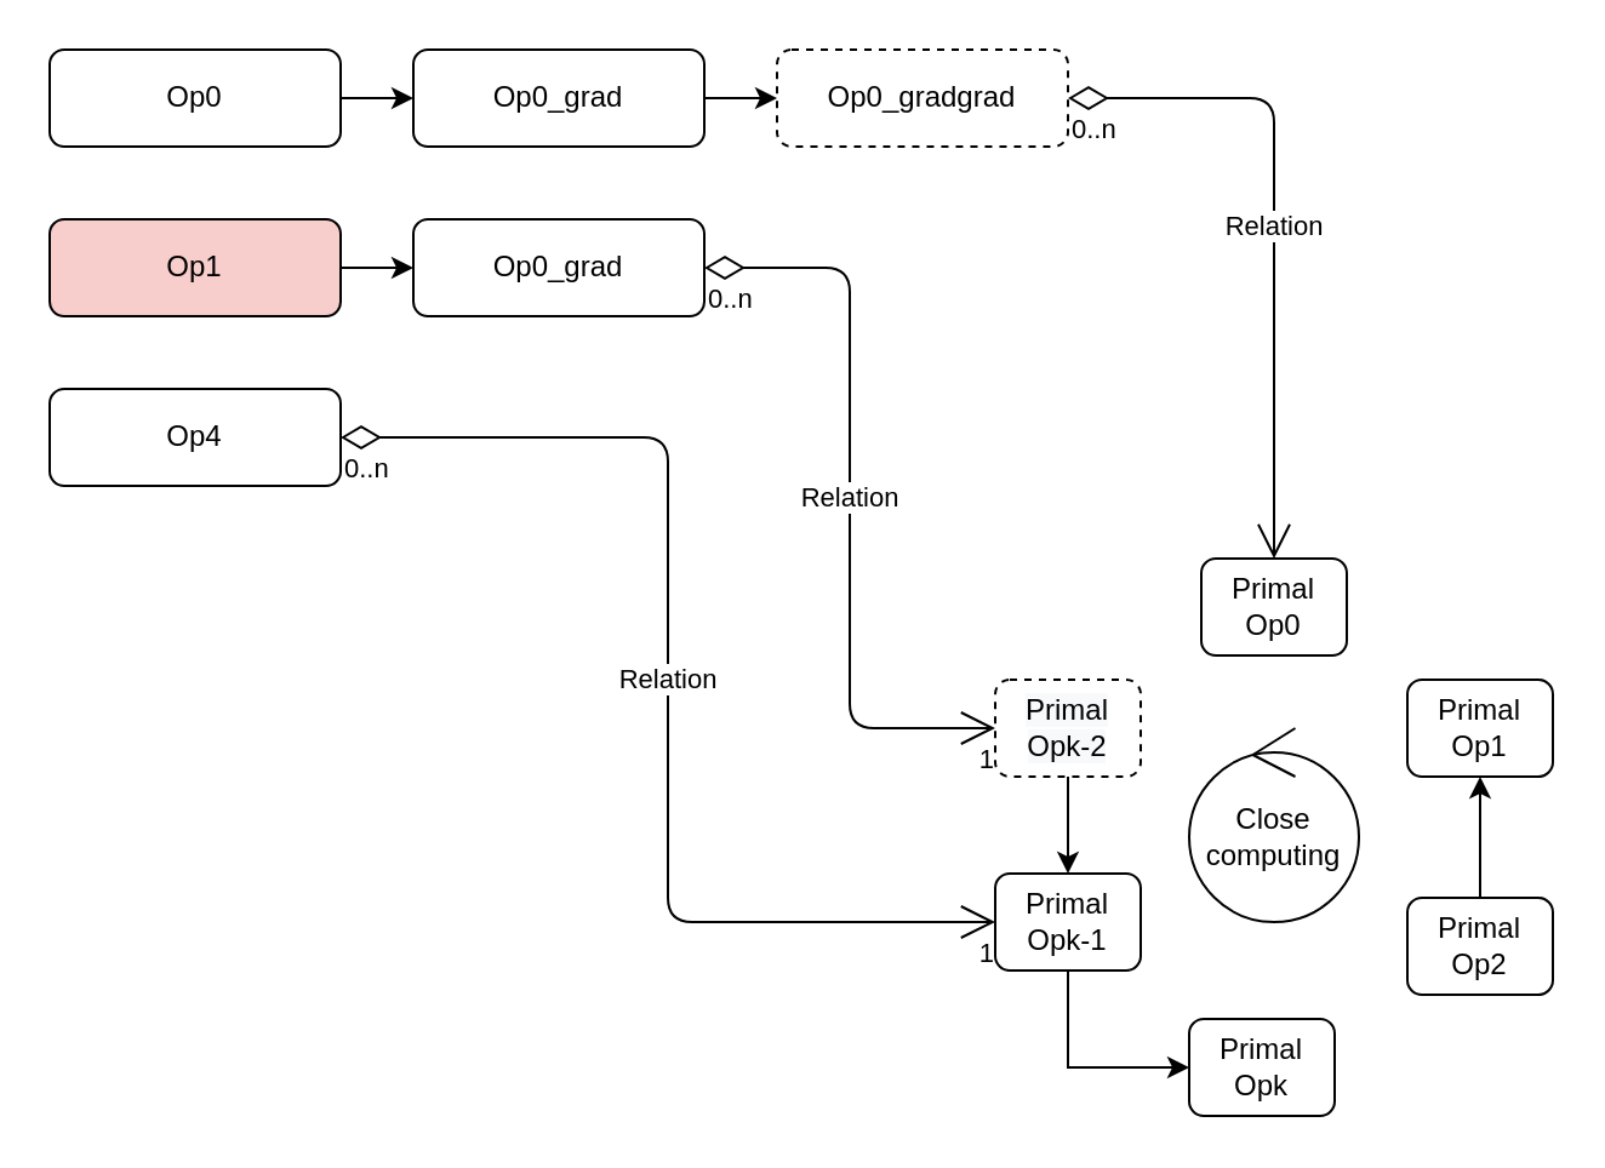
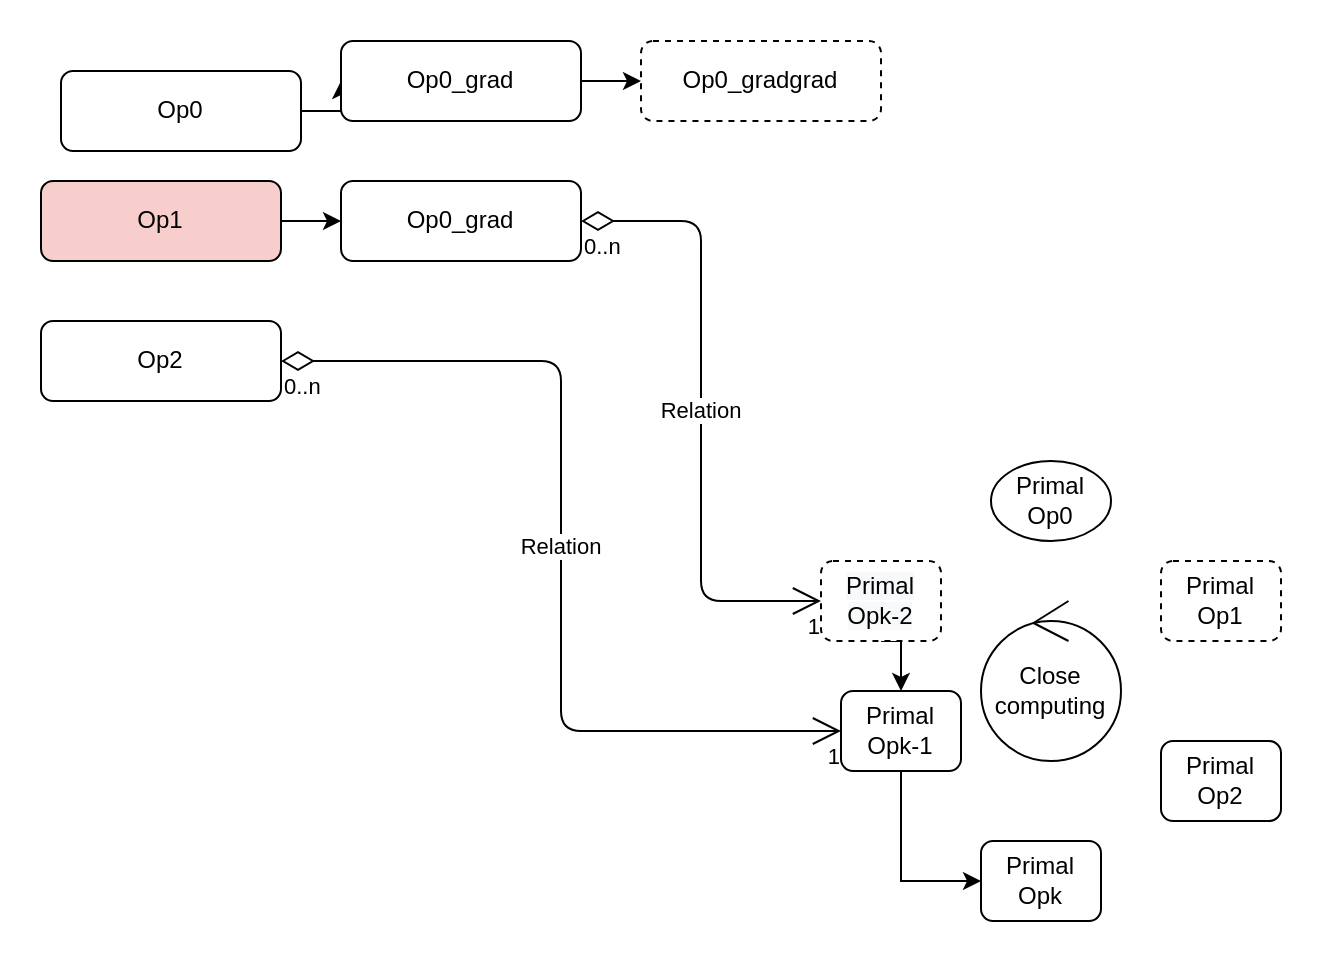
  <mxCell id="0" />
  <mxCell id="1" parent="0" />
  <mxCell id="2" style="edgeStyle=orthogonalEdgeStyle;rounded=0;orthogonalLoop=1;jettySize=auto;html=1;exitX=1;exitY=0.5;exitDx=0;exitDy=0;entryX=0;entryY=0.5;entryDx=0;entryDy=0;" edge="1" parent="1" source="3" target="7"><mxGeometry relative="1" as="geometry" /></mxCell>
- <mxCell id="3" value="Op0" style="rounded=1;whiteSpace=wrap;html=1;" vertex="1" parent="1"><mxGeometry x="20" y="20" width="120" height="40" as="geometry" /></mxCell>
+ <mxCell id="3" value="Op0" style="rounded=1;whiteSpace=wrap;html=1;" vertex="1" parent="1"><mxGeometry x="30" y="35" width="120" height="40" as="geometry" /></mxCell>
  <mxCell id="4" style="edgeStyle=orthogonalEdgeStyle;rounded=0;orthogonalLoop=1;jettySize=auto;html=1;exitX=1;exitY=0.5;exitDx=0;exitDy=0;entryX=0;entryY=0.5;entryDx=0;entryDy=0;" edge="1" parent="1" source="5" target="8"><mxGeometry relative="1" as="geometry" /></mxCell>
  <mxCell id="5" value="&lt;span&gt;Op1&lt;/span&gt;" style="rounded=1;whiteSpace=wrap;html=1;fillColor=#f8cecc;" vertex="1" parent="1"><mxGeometry x="20" y="90" width="120" height="40" as="geometry" /></mxCell>
  <mxCell id="6" style="edgeStyle=orthogonalEdgeStyle;rounded=0;orthogonalLoop=1;jettySize=auto;html=1;exitX=1;exitY=0.5;exitDx=0;exitDy=0;entryX=0;entryY=0.5;entryDx=0;entryDy=0;" edge="1" parent="1" source="7" target="9"><mxGeometry relative="1" as="geometry" /></mxCell>
  <mxCell id="7" value="Op0_grad" style="rounded=1;whiteSpace=wrap;html=1;" vertex="1" parent="1"><mxGeometry x="170" y="20" width="120" height="40" as="geometry" /></mxCell>
  <mxCell id="8" value="&lt;span&gt;Op0_grad&lt;/span&gt;" style="rounded=1;whiteSpace=wrap;html=1;" vertex="1" parent="1"><mxGeometry x="170" y="90" width="120" height="40" as="geometry" /></mxCell>
  <mxCell id="9" value="&lt;span&gt;Op0_gradgrad&lt;/span&gt;" style="rounded=1;whiteSpace=wrap;html=1;dashed=1;" vertex="1" parent="1"><mxGeometry x="320" y="20" width="120" height="40" as="geometry" /></mxCell>
- <mxCell id="10" value="&lt;span&gt;Op4&lt;/span&gt;" style="rounded=1;whiteSpace=wrap;html=1;" vertex="1" parent="1"><mxGeometry x="20" y="160" width="120" height="40" as="geometry" /></mxCell>
- <mxCell id="11" value="Relation" style="endArrow=open;html=1;endSize=12;startArrow=diamondThin;startSize=14;startFill=0;edgeStyle=orthogonalEdgeStyle;exitX=1;exitY=0.5;exitDx=0;exitDy=0;entryX=0.5;entryY=0;entryDx=0;entryDy=0;" edge="1" parent="1" source="9" target="15"><mxGeometry relative="1" as="geometry"><mxPoint x="460" y="110" as="sourcePoint" /><mxPoint x="620" y="110" as="targetPoint" /></mxGeometry></mxCell>
- <mxCell id="12" value="0..n" style="edgeLabel;resizable=0;html=1;align=left;verticalAlign=top;" connectable="0" vertex="1" parent="11"><mxGeometry x="-1" relative="1" as="geometry" /></mxCell>
- <mxCell id="13" value="1" style="edgeLabel;resizable=0;html=1;align=right;verticalAlign=top;" connectable="0" vertex="1" parent="11"><mxGeometry x="1" relative="1" as="geometry" /></mxCell>
+ <mxCell id="10" value="&lt;span&gt;Op2&lt;/span&gt;" style="rounded=1;whiteSpace=wrap;html=1;" vertex="1" parent="1"><mxGeometry x="20" y="160" width="120" height="40" as="geometry" /></mxCell>
  <mxCell id="14" value="" style="group" vertex="1" connectable="0" parent="1"><mxGeometry x="410" y="230" width="230" height="230" as="geometry" /></mxCell>
- <mxCell id="15" value="Primal Op0" style="rounded=1;whiteSpace=wrap;html=1;" vertex="1" parent="14"><mxGeometry x="85" width="60" height="40" as="geometry" /></mxCell>
+ <mxCell id="15" value="Primal Op0" style="ellipse;whiteSpace=wrap;html=1;" vertex="1" parent="14"><mxGeometry x="85" width="60" height="40" as="geometry" /></mxCell>
  <mxCell id="16" value="&lt;span&gt;Primal Opk&lt;/span&gt;" style="rounded=1;whiteSpace=wrap;html=1;" vertex="1" parent="14"><mxGeometry x="80" y="190" width="60" height="40" as="geometry" /></mxCell>
- <mxCell id="17" value="&lt;span&gt;Primal Op1&lt;/span&gt;" style="rounded=1;whiteSpace=wrap;html=1;" vertex="1" parent="14"><mxGeometry x="170" y="50" width="60" height="40" as="geometry" /></mxCell>
+ <mxCell id="17" value="&lt;span&gt;Primal Op1&lt;/span&gt;" style="rounded=1;whiteSpace=wrap;html=1;dashed=1;" vertex="1" parent="14"><mxGeometry x="170" y="50" width="60" height="40" as="geometry" /></mxCell>
  <mxCell id="18" style="edgeStyle=orthogonalEdgeStyle;rounded=0;orthogonalLoop=1;jettySize=auto;html=1;exitX=0.5;exitY=1;exitDx=0;exitDy=0;entryX=0;entryY=0.5;entryDx=0;entryDy=0;" edge="1" parent="14" source="19" target="16"><mxGeometry relative="1" as="geometry" /></mxCell>
- <mxCell id="19" value="&lt;span&gt;Primal Opk-1&lt;/span&gt;" style="rounded=1;whiteSpace=wrap;html=1;" vertex="1" parent="14"><mxGeometry y="130" width="60" height="40" as="geometry" /></mxCell>
+ <mxCell id="19" value="&lt;span&gt;Primal Opk-1&lt;/span&gt;" style="rounded=1;whiteSpace=wrap;html=1;" vertex="1" parent="14"><mxGeometry x="10" y="115" width="60" height="40" as="geometry" /></mxCell>
  <mxCell id="20" style="edgeStyle=orthogonalEdgeStyle;rounded=0;orthogonalLoop=1;jettySize=auto;html=1;exitX=0.5;exitY=1;exitDx=0;exitDy=0;entryX=0.5;entryY=0;entryDx=0;entryDy=0;" edge="1" parent="14" source="21" target="19"><mxGeometry relative="1" as="geometry" /></mxCell>
  <mxCell id="21" value="&lt;span style=&quot;color: rgb(0 , 0 , 0) ; font-family: &amp;#34;helvetica&amp;#34; ; font-size: 12px ; font-style: normal ; font-weight: 400 ; letter-spacing: normal ; text-align: center ; text-indent: 0px ; text-transform: none ; word-spacing: 0px ; background-color: rgb(248 , 249 , 250) ; display: inline ; float: none&quot;&gt;Primal Opk-2&lt;/span&gt;" style="rounded=1;whiteSpace=wrap;html=1;dashed=1;" vertex="1" parent="14"><mxGeometry y="50" width="60" height="40" as="geometry" /></mxCell>
- <mxCell id="22" style="edgeStyle=orthogonalEdgeStyle;rounded=0;orthogonalLoop=1;jettySize=auto;html=1;exitX=0.5;exitY=0;exitDx=0;exitDy=0;entryX=0.5;entryY=1;entryDx=0;entryDy=0;" edge="1" parent="14" source="23" target="17"><mxGeometry relative="1" as="geometry" /></mxCell>
  <mxCell id="23" value="&lt;span&gt;Primal Op2&lt;/span&gt;" style="rounded=1;whiteSpace=wrap;html=1;" vertex="1" parent="14"><mxGeometry x="170" y="140" width="60" height="40" as="geometry" /></mxCell>
  <mxCell id="24" value="Close computing" style="ellipse;shape=umlControl;whiteSpace=wrap;html=1;" vertex="1" parent="14"><mxGeometry x="80" y="70" width="70" height="80" as="geometry" /></mxCell>
  <mxCell id="25" value="Relation" style="endArrow=open;html=1;endSize=12;startArrow=diamondThin;startSize=14;startFill=0;edgeStyle=orthogonalEdgeStyle;exitX=1;exitY=0.5;exitDx=0;exitDy=0;entryX=0;entryY=0.5;entryDx=0;entryDy=0;" edge="1" parent="1" source="10" target="19"><mxGeometry relative="1" as="geometry"><mxPoint x="450" y="50" as="sourcePoint" /><mxPoint x="535" y="240" as="targetPoint" /></mxGeometry></mxCell>
  <mxCell id="26" value="0..n" style="edgeLabel;resizable=0;html=1;align=left;verticalAlign=top;" connectable="0" vertex="1" parent="25"><mxGeometry x="-1" relative="1" as="geometry" /></mxCell>
  <mxCell id="27" value="1" style="edgeLabel;resizable=0;html=1;align=right;verticalAlign=top;" connectable="0" vertex="1" parent="25"><mxGeometry x="1" relative="1" as="geometry" /></mxCell>
  <mxCell id="28" value="Relation" style="endArrow=open;html=1;endSize=12;startArrow=diamondThin;startSize=14;startFill=0;edgeStyle=orthogonalEdgeStyle;exitX=1;exitY=0.5;exitDx=0;exitDy=0;entryX=0;entryY=0.5;entryDx=0;entryDy=0;" edge="1" parent="1" source="8" target="21"><mxGeometry relative="1" as="geometry"><mxPoint x="450" y="50" as="sourcePoint" /><mxPoint x="535" y="240" as="targetPoint" /></mxGeometry></mxCell>
  <mxCell id="29" value="0..n" style="edgeLabel;resizable=0;html=1;align=left;verticalAlign=top;" connectable="0" vertex="1" parent="28"><mxGeometry x="-1" relative="1" as="geometry" /></mxCell>
  <mxCell id="30" value="1" style="edgeLabel;resizable=0;html=1;align=right;verticalAlign=top;" connectable="0" vertex="1" parent="28"><mxGeometry x="1" relative="1" as="geometry" /></mxCell>
